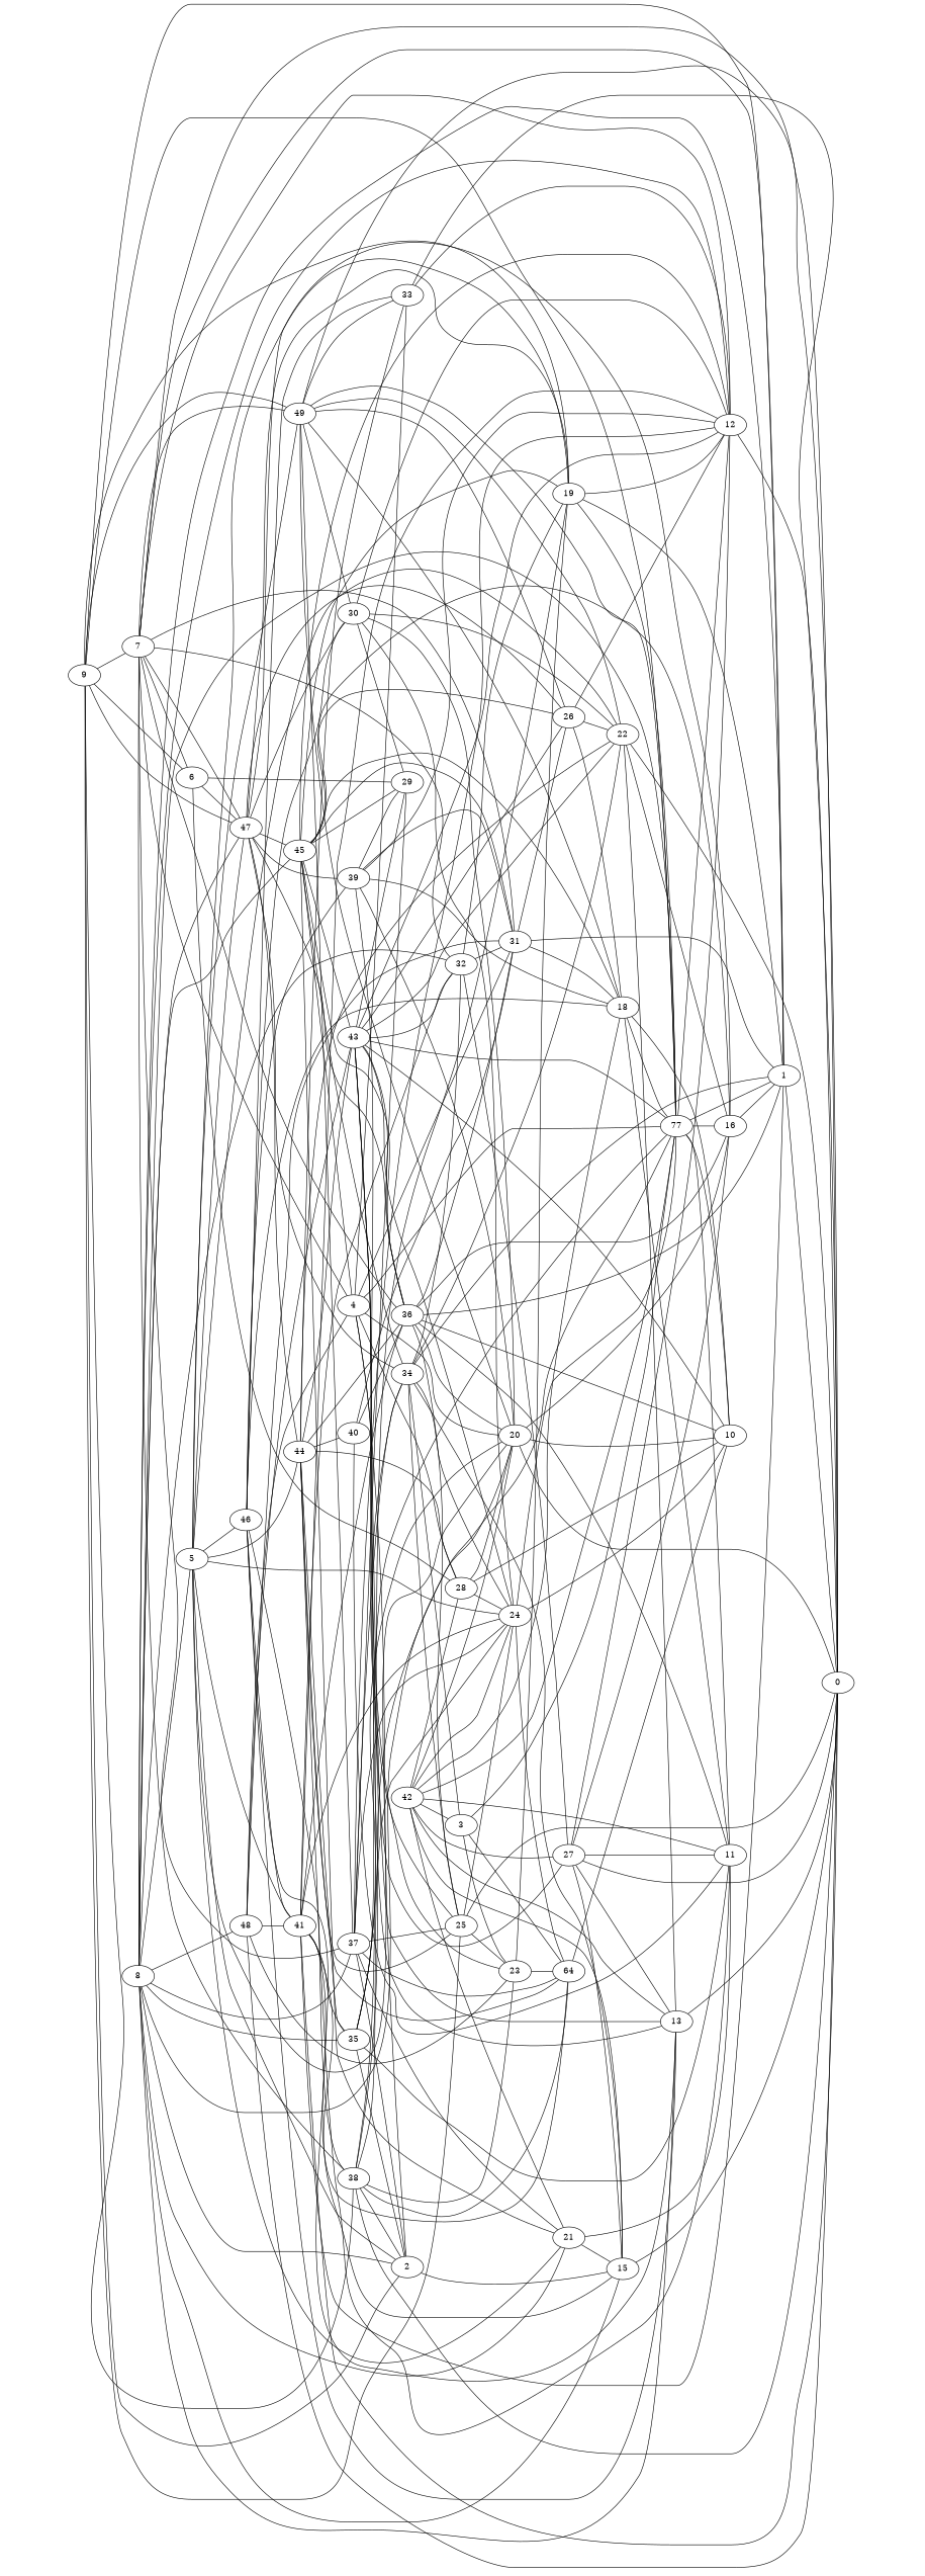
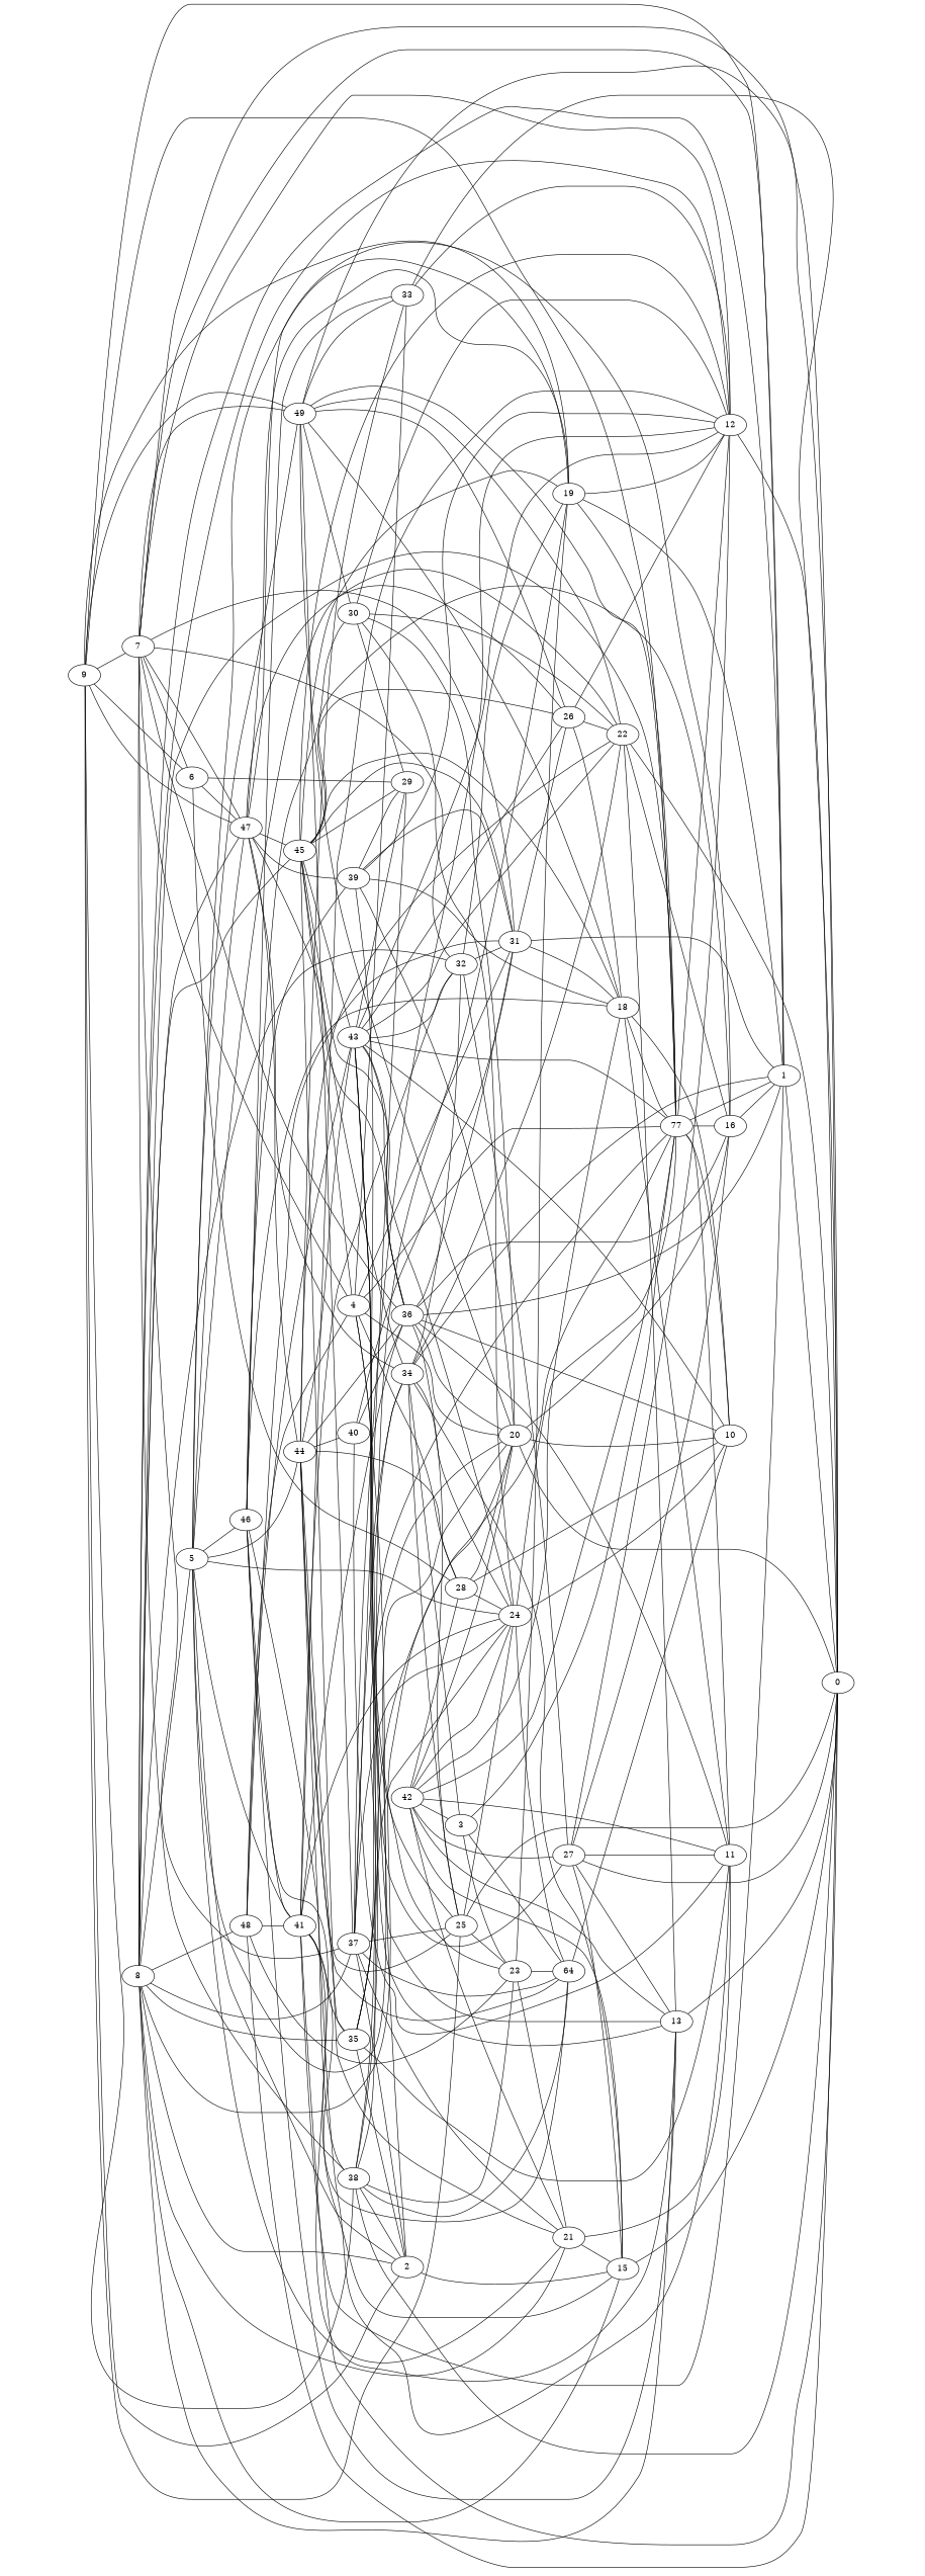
  digraph {
    rankdir=LR
    edge [color=black dir=none]
    20
    10
    16
    0
    1
    19
    n7 [label=77]
    12
    11
    48
    31
    43
    23
    4
    41
    26
    18
    36
    32
    13
    24
    25
    22
    29
    27
    9
    6
    7
    2
    47
    38
    49
    28
    37
    15
    44
    34
    45
    30
    39
    n41 [label=64]
    33
    35
    40
    21
    3
    8
    5
    46
    42
    subgraph sub_1 {
      20
      10
      16
      0
      1
      19
      n7
      12
      11
      48
      31
      43
      23
      4
      41
      26
      18
      36
      32
      13
      24
      25
      22
      29
      27
      9
      6
      7
      2
      47
      38
      49
      28
      37
      15
      44
      34
      45
      30
      39
      n41
      33
      35
      40
      21
      3
      8
      5
      46
      42
    }
    20 -> 10
    20 -> 16
    20 -> 0
    16 -> 1
    1 -> 0
    19 -> 1
    19 -> n7
    19 -> 12
    n7 -> 10
    n7 -> 16
    n7 -> 1
    n7 -> 12
    n7 -> 11
    12 -> 0
    48 -> 0
    48 -> 31
    48 -> 43
    48 -> 23
    48 -> 4
    48 -> 41
    31 -> 1
    31 -> 26
    31 -> 18
    43 -> 10
    43 -> n7
    43 -> 12
    43 -> 26
    43 -> 36
    43 -> 32
    43 -> 13
    43 -> 24
    43 -> 25
    43 -> 22
    43 -> 29
    43 -> 27
    23 -> 19
    23 -> n41
+   23 -> 21
    4 -> 20
    4 -> n7
    4 -> 31
    4 -> 13
    4 -> 2
    4 -> 28
    4 -> 33
    41 -> 0
    41 -> 1
    41 -> 12
    41 -> 36
    41 -> 32
    41 -> 13
    41 -> 24
    41 -> 15
    41 -> 35
    26 -> 12
    26 -> 18
    26 -> 22
    18 -> 10
    18 -> n7
    18 -> 11
    36 -> 20
    36 -> 10
    36 -> 16
    36 -> 1
    36 -> 11
    36 -> 31
    36 -> 25
    32 -> 19
    32 -> 31
    32 -> 27
    13 -> 0
    24 -> 10
    24 -> n7
    24 -> n41
    25 -> 0
    25 -> 23
    25 -> 24
    22 -> 16
    22 -> 0
    22 -> 13
    27 -> 16
    27 -> 0
    27 -> 12
    27 -> 11
    27 -> 13
    27 -> 15
    9 -> 1
    9 -> 19
    9 -> n7
    9 -> 25
    9 -> 6
    9 -> 7
    9 -> 2
    9 -> 47
    9 -> 38
    9 -> 49
    6 -> 29
    6 -> 47
    6 -> 28
    7 -> 0
    7 -> 1
    7 -> 12
    7 -> 31
    7 -> 4
    7 -> 36
    7 -> 32
    7 -> 6
    7 -> 47
    7 -> 38
    7 -> 49
    7 -> 37
    2 -> 15
    47 -> 16
    47 -> 19
    47 -> 26
    47 -> 36
    47 -> 44
    47 -> 34
    47 -> 45
-   47 -> 30
    47 -> 39
    38 -> 0
    38 -> 19
    38 -> n7
    38 -> 23
    38 -> 24
    38 -> 2
    38 -> n41
    49 -> 20
    49 -> 0
    49 -> n7
    49 -> 26
    49 -> 18
    49 -> 22
    49 -> 37
    49 -> 30
    49 -> 33
    28 -> 20
    28 -> 10
    28 -> 24
    37 -> 12
    37 -> 24
    37 -> 25
    37 -> 29
    37 -> 2
    37 -> 34
    37 -> n41
    37 -> 21
    15 -> 0
    44 -> 11
    44 -> 43
    44 -> 36
    44 -> 25
    44 -> 22
    44 -> 28
    44 -> n41
    44 -> 33
    44 -> 35
    44 -> 40
    34 -> 1
    34 -> 32
    34 -> 24
    34 -> 25
    34 -> 22
    34 -> 15
    34 -> 3
    45 -> 16
    45 -> 19
    45 -> 12
    45 -> 31
    45 -> 43
    45 -> 4
    45 -> 26
    45 -> 18
    45 -> 36
    45 -> 29
    45 -> 34
    45 -> 21
    30 -> 20
    30 -> 12
    30 -> 24
    30 -> 22
    30 -> 29
    39 -> 20
    39 -> 12
    39 -> 31
    39 -> 23
    39 -> 18
    39 -> 29
    n41 -> 10
    33 -> 0
    33 -> 12
    35 -> 20
    35 -> n7
    35 -> 11
    35 -> 2
    35 -> 34
    40 -> 11
    40 -> 31
    40 -> 36
    21 -> 11
    21 -> 15
    3 -> n7
    3 -> 23
    3 -> n41
    8 -> 20
    8 -> 1
    8 -> n7
    8 -> 12
    8 -> 48
    8 -> 32
    8 -> 13
    8 -> 2
    8 -> 47
    8 -> 37
    8 -> 15
    8 -> 45
    8 -> 35
    8 -> 21
    8 -> 5
    5 -> 20
    5 -> 19
    5 -> 41
    5 -> 24
    5 -> 22
    5 -> 2
    5 -> 47
    5 -> 49
    5 -> 44
    5 -> 21
    5 -> 46
    46 -> 41
    46 -> 18
    46 -> 13
    46 -> 38
    46 -> 30
    46 -> 39
    46 -> n41
    46 -> 33
    42 -> 20
    42 -> n7
    42 -> 11
    42 -> 18
    42 -> 13
    42 -> 24
    42 -> 27
    42 -> 28
    42 -> 15
    42 -> 21
    42 -> 3
  }
